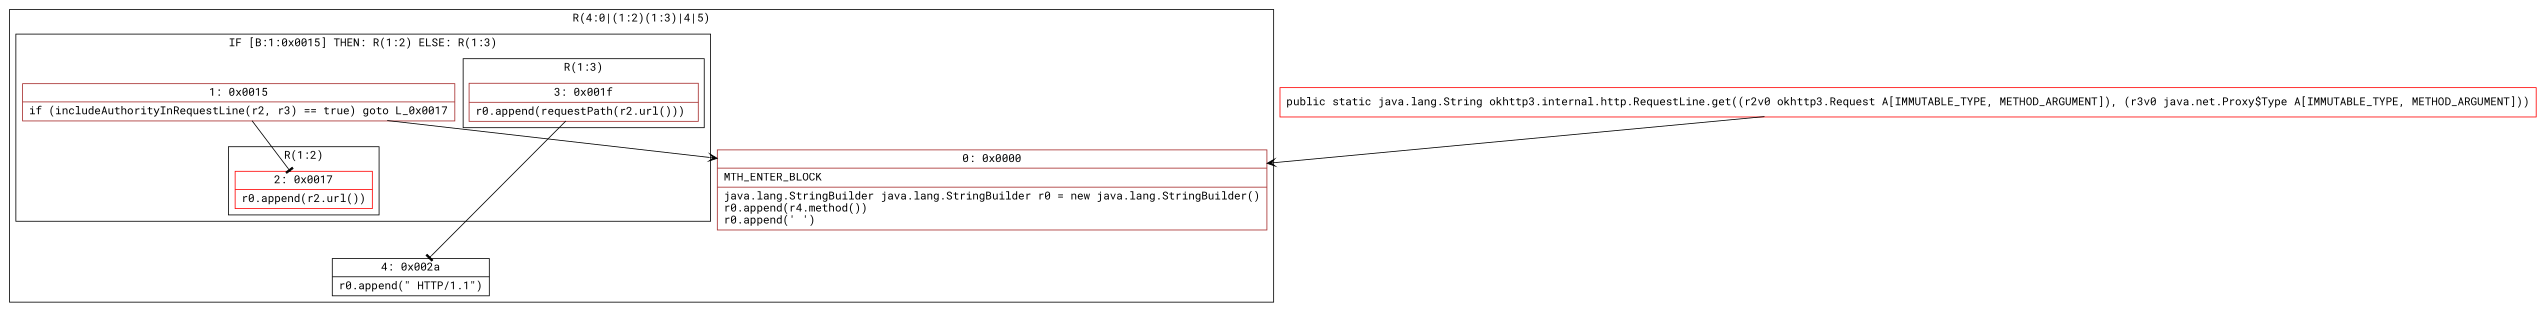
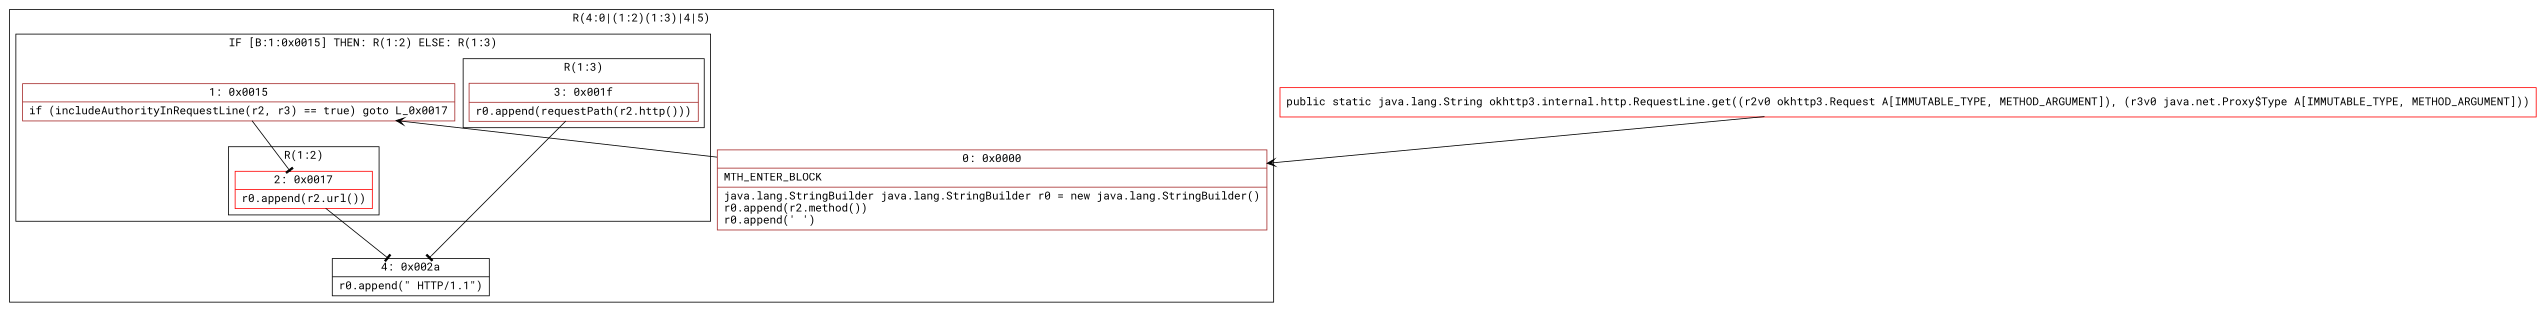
  digraph {
    fontname="Roboto Mono"
    node [color=brown fontname="Roboto Mono" shape=record]
    edge [arrowhead=tee fontname="Roboto Mono"]
    n1 [color=red label="{2\:\ 0x0017|r0.append(r2.url())\l}"]
-   n2 [label="{3\:\ 0x001f|r0.append(requestPath(r2.url()))\l}"]
+   n2 [label="{3\:\ 0x001f|r0.append(requestPath(r2.http()))\l}"]
    n3 [label="{1\:\ 0x0015|if (includeAuthorityInRequestLine(r2, r3) == true) goto L_0x0017\l}"]
-   n4 [label="{0\:\ 0x0000|MTH_ENTER_BLOCK\l|java.lang.StringBuilder java.lang.StringBuilder r0 = new java.lang.StringBuilder()\lr0.append(r4.method())\lr0.append(' ')\l}"]
+   n4 [label="{0\:\ 0x0000|MTH_ENTER_BLOCK\l|java.lang.StringBuilder java.lang.StringBuilder r0 = new java.lang.StringBuilder()\lr0.append(r2.method())\lr0.append(' ')\l}"]
    n5 [color=black label="{4\:\ 0x002a|r0.append(\" HTTP\/1.1\")\l}"]
    n6 [color=red label="{public static java.lang.String okhttp3.internal.http.RequestLine.get((r2v0 okhttp3.Request A[IMMUTABLE_TYPE, METHOD_ARGUMENT]), (r3v0 java.net.Proxy$Type A[IMMUTABLE_TYPE, METHOD_ARGUMENT])) }"]
    subgraph cluster_1 {
      label="R(4:0|(1:2)(1:3)|4|5)"
      n4
      n5
      subgraph cluster_2 {
        label="IF [B:1:0x0015] THEN: R(1:2) ELSE: R(1:3)"
        n3
        subgraph cluster_3 {
          label="R(1:2)"
          n1
        }
        subgraph cluster_4 {
          label="R(1:3)"
          n2
        }
      }
    }
+   n1 -> n5
    n2 -> n5
    n3 -> n1
-   n3 -> n4 [arrowhead=vee]
+   n4 -> n3 [arrowhead=vee]
    n6 -> n4 [arrowhead=vee]
  }
